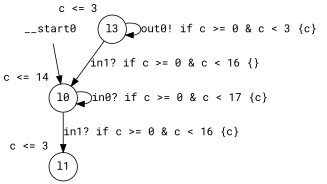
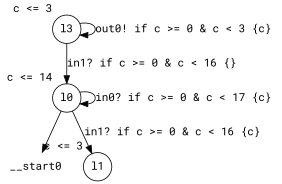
  digraph {
    fontname="Roboto Mono"
    node [fontname="Roboto Mono" shape=circle margin=0 xlabel="c <= 3"]
    edge [fontname="Roboto Mono"]
    __start0 [shape=none margin="" xlabel=""]
    n2 [label=l0 xlabel="c <= 14"]
    n3 [label=l1]
    n4 [label=l3]
-   __start0 -> n2
+   n2 -> __start0
    n2 -> n2 [label="in0? if c >= 0 & c < 17 {c} "]
    n2 -> n3 [label="in1? if c >= 0 & c < 16 {c} "]
    n4 -> n2 [label="in1? if c >= 0 & c < 16 {} "]
    n4 -> n4 [label="out0! if c >= 0 & c < 3 {c} "]
  }
